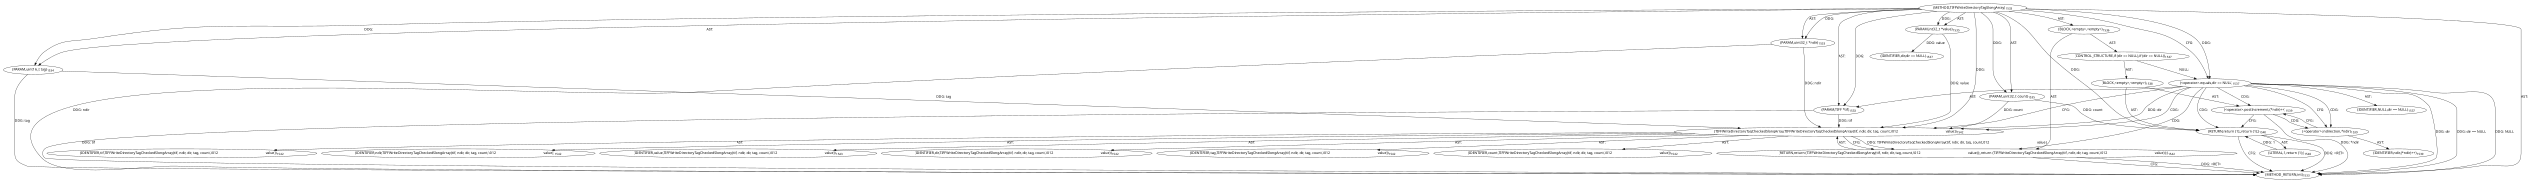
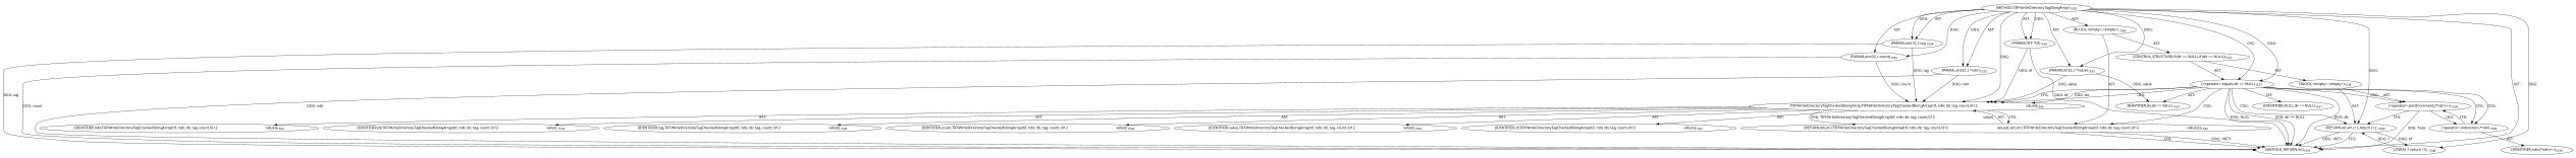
  digraph {
    fontname="Noto Sans"
    node [fontname="Noto Sans"]
    edge [fontname="Noto Sans"]
    n1 [label=<(METHOD,TIFFWriteDirectoryTagSlongArray)<SUB>1533</SUB>>]
    n2 [label=<(PARAM,TIFF *tif)<SUB>1533</SUB>>]
    n3 [label=<(PARAM,uint32_t *ndir)<SUB>1533</SUB>>]
    n4 [label=<(PARAM,uint16_t tag)<SUB>1534</SUB>>]
    n5 [label=<(PARAM,uint32_t count)<SUB>1535</SUB>>]
    n6 [label=<(PARAM,int32_t *value)<SUB>1535</SUB>>]
    n7 [label=<(BLOCK,&lt;empty&gt;,&lt;empty&gt;)<SUB>1536</SUB>>]
    n8 [label=<(&lt;operator&gt;.equals,dir == NULL)<SUB>1537</SUB>>]
    n9 [label=<(RETURN,return (1);,return (1);)<SUB>1540</SUB>>]
    n10 [label=<(LITERAL,1,return (1);)<SUB>1540</SUB>>]
    n11 [label=<(TIFFWriteDirectoryTagCheckedSlongArray,TIFFWriteDirectoryTagCheckedSlongArray(tif, ndir, dir, tag, count,\012                                                   value))<SUB>1542</SUB>>]
    n12 [label=<(METHOD_RETURN,int)<SUB>1533</SUB>>]
    n13 [label=<(IDENTIFIER,dir,dir == NULL)<SUB>1537</SUB>>]
    n14 [label=<(CONTROL_STRUCTURE,if (dir == NULL),if (dir == NULL))<SUB>1537</SUB>>]
    n15 [label=<(RETURN,return (TIFFWriteDirectoryTagCheckedSlongArray(tif, ndir, dir, tag, count,\012                                                   value));,return (TIFFWriteDirectoryTagCheckedSlongArray(tif, ndir, dir, tag, count,\012                                                   value));)<SUB>1542</SUB>>]
    n16 [label=<(IDENTIFIER,NULL,dir == NULL)<SUB>1537</SUB>>]
    n17 [label=<(&lt;operator&gt;.postIncrement,(*ndir)++)<SUB>1539</SUB>>]
    n18 [label=<(&lt;operator&gt;.indirection,*ndir)<SUB>1539</SUB>>]
    n19 [label=<(IDENTIFIER,tif,TIFFWriteDirectoryTagCheckedSlongArray(tif, ndir, dir, tag, count,\012                                                   value))<SUB>1542</SUB>>]
    n20 [label=<(IDENTIFIER,ndir,TIFFWriteDirectoryTagCheckedSlongArray(tif, ndir, dir, tag, count,\012                                                   value))<SUB>1542</SUB>>]
    n21 [label=<(IDENTIFIER,dir,TIFFWriteDirectoryTagCheckedSlongArray(tif, ndir, dir, tag, count,\012                                                   value))<SUB>1542</SUB>>]
    n22 [label=<(IDENTIFIER,tag,TIFFWriteDirectoryTagCheckedSlongArray(tif, ndir, dir, tag, count,\012                                                   value))<SUB>1542</SUB>>]
    n23 [label=<(IDENTIFIER,count,TIFFWriteDirectoryTagCheckedSlongArray(tif, ndir, dir, tag, count,\012                                                   value))<SUB>1542</SUB>>]
    n24 [label=<(IDENTIFIER,value,TIFFWriteDirectoryTagCheckedSlongArray(tif, ndir, dir, tag, count,\012                                                   value))<SUB>1543</SUB>>]
    n25 [label=<(BLOCK,&lt;empty&gt;,&lt;empty&gt;)<SUB>1538</SUB>>]
    n26 [label=<(IDENTIFIER,ndir,(*ndir)++)<SUB>1539</SUB>>]
    n1 -> n2 [label="AST: "]
    n1 -> n2 [label="DDG: "]
    n1 -> n3 [label="AST: "]
    n1 -> n3 [label="DDG: "]
    n1 -> n4 [label="AST: "]
    n1 -> n4 [label="DDG: "]
    n1 -> n5 [label="AST: "]
    n1 -> n5 [label="DDG: "]
    n1 -> n6 [label="AST: "]
    n1 -> n6 [label="DDG: "]
    n1 -> n7 [label="AST: "]
    n1 -> n8 [label="CFG: "]
    n1 -> n8 [label="DDG: "]
    n1 -> n9 [label="DDG: "]
+   n1 -> n10 [label="DDG: "]
    n1 -> n11 [label="DDG: "]
    n1 -> n12 [label="AST: "]
    n2 -> n11 [label="DDG: tif"]
    n2 -> n12 [label="DDG: tif"]
    n3 -> n11 [label="DDG: ndir"]
    n3 -> n12 [label="DDG: ndir"]
    n4 -> n11 [label="DDG: tag"]
    n4 -> n12 [label="DDG: tag"]
    n5 -> n11 [label="DDG: count"]
-   n5 -> n9 [label="DDG: count"]
+   n5 -> n12 [label="DDG: count"]
    n6 -> n11 [label="DDG: value"]
    n6 -> n13 [label="DDG: value"]
    n7 -> n14 [label="AST: "]
    n7 -> n15 [label="AST: "]
    n8 -> n9 [label="CDG: "]
    n8 -> n11 [label="CFG: "]
    n8 -> n11 [label="DDG: dir"]
    n8 -> n11 [label="CDG: "]
    n8 -> n12 [label="DDG: dir"]
    n8 -> n12 [label="DDG: dir == NULL"]
    n8 -> n12 [label="DDG: NULL"]
-   n8 -> n2 [label="AST: "]
+   n8 -> n13 [label="AST: "]
    n8 -> n15 [label="CDG: "]
    n8 -> n16 [label="AST: "]
    n8 -> n17 [label="CDG: "]
    n8 -> n18 [label="CFG: "]
    n8 -> n18 [label="CDG: "]
-   n9 -> n10 [label="AST: "]
+   n9 -> n10 [label="DDG: tif"]
    n9 -> n12 [label="CFG: "]
    n9 -> n12 [label="DDG: &lt;RET&gt;"]
    n10 -> n9 [label="DDG: 1"]
    n11 -> n15 [label="CFG: "]
    n11 -> n15 [label="DDG: TIFFWriteDirectoryTagCheckedSlongArray(tif, ndir, dir, tag, count,\012                                                   value)"]
    n11 -> n19 [label="AST: "]
    n11 -> n20 [label="AST: "]
    n11 -> n21 [label="AST: "]
    n11 -> n22 [label="AST: "]
    n11 -> n23 [label="AST: "]
    n11 -> n24 [label="AST: "]
-   n14 -> n8 [label="NULL: "]
+   n14 -> n8 [label="AST: "]
    n14 -> n25 [label="AST: "]
    n15 -> n11 [label="AST: "]
    n15 -> n12 [label="CFG: "]
    n15 -> n12 [label="DDG: &lt;RET&gt;"]
    n17 -> n9 [label="CFG: "]
    n17 -> n12 [label="DDG: *ndir"]
    n17 -> n18 [label="CDG: "]
    n18 -> n17 [label="CFG: "]
    n18 -> n26 [label="AST: "]
    n25 -> n9 [label="AST: "]
    n25 -> n17 [label="AST: "]
  }
